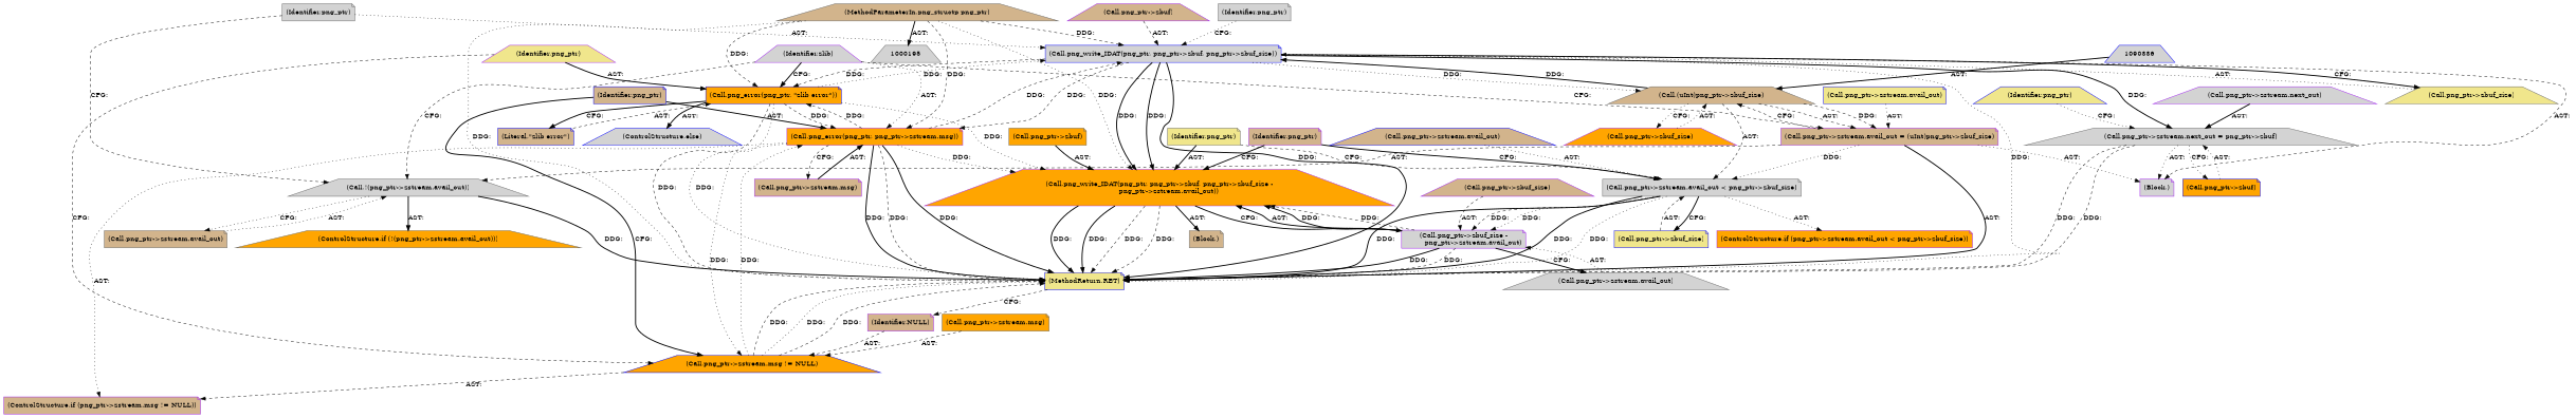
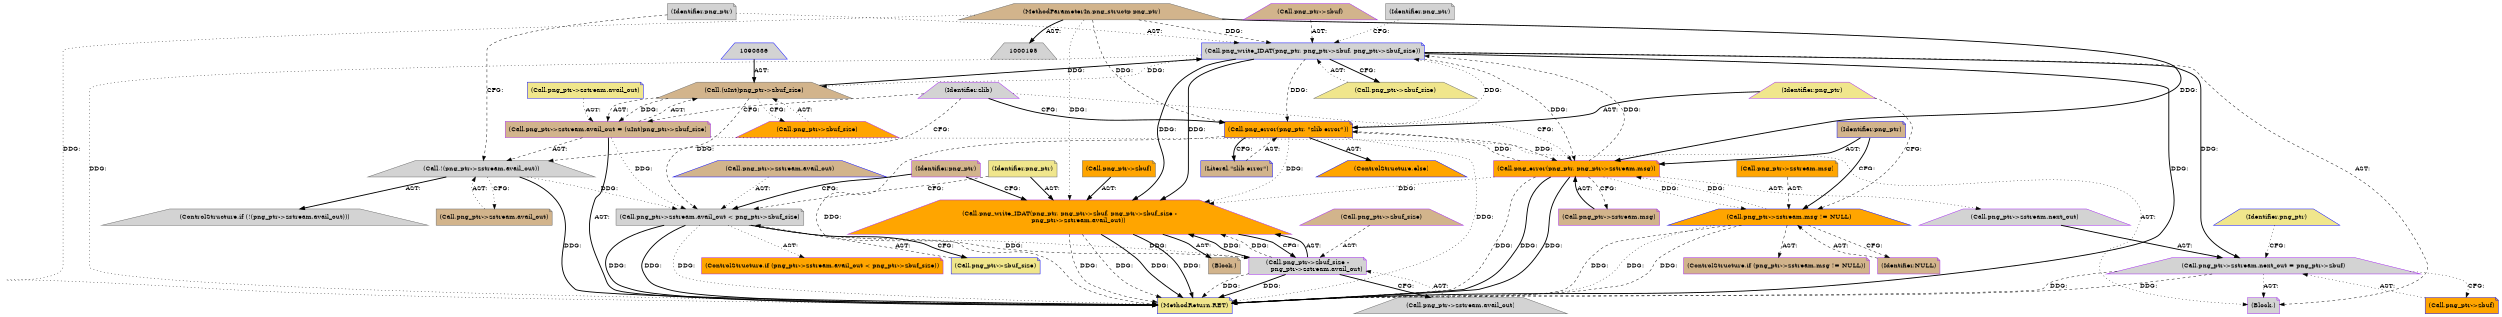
  digraph {
    node [color=purple fillcolor=lightgrey shape=note style=filled]
    edge [style=dashed]
    n1 [color=blue label="(Call,png_write_IDAT(png_ptr, png_ptr->zbuf, png_ptr->zbuf_size))"]
    n2 [color=blue fillcolor=orange label="(Call,png_error(png_ptr, \"zlib error\"))"]
    n3 [fillcolor=orange label="(Call,png_error(png_ptr, png_ptr->zstream.msg))"]
    n4 [color=gray40 fillcolor=tan label="(Call,(uInt)png_ptr->zbuf_size)" shape=trapezium]
-   n5 [color=gray40 label="(Call,png_ptr->zstream.next_out = png_ptr->zbuf)" shape=trapezium]
+   n5 [label="(Call,png_ptr->zstream.next_out = png_ptr->zbuf)" shape=trapezium]
    n6 [fillcolor=orange label="(Call,png_write_IDAT(png_ptr, png_ptr->zbuf, png_ptr->zbuf_size -\n         png_ptr->zstream.avail_out))" shape=trapezium]
    n7 [label="(Block,)"]
    n8 [color=gray40 fillcolor=khaki label="(Call,png_ptr->zbuf_size)" shape=trapezium]
    n9 [color=blue fillcolor=khaki label="(MethodReturn,RET)"]
    n10 [color=blue fillcolor=tan label="(Literal,\"zlib error\")"]
-   n11 [color=blue label="(ControlStructure,else)" shape=trapezium]
+   n11 [color=blue fillcolor=orange label="(ControlStructure,else)" shape=trapezium]
    n12 [color=blue fillcolor=orange label="(Call,png_ptr->zstream.msg != NULL)" shape=trapezium]
    n13 [fillcolor=tan label="(ControlStructure,if (png_ptr->zstream.msg != NULL))"]
    n14 [fillcolor=tan label="(Call,png_ptr->zstream.msg)"]
    n15 [fillcolor=tan label="(Call,png_ptr->zstream.avail_out = (uInt)png_ptr->zbuf_size)"]
    n16 [color=gray40 label="(Call,png_ptr->zstream.avail_out < png_ptr->zbuf_size)"]
    n17 [fillcolor=orange label="(Call,png_ptr->zbuf_size)" shape=trapezium]
    n18 [color=blue fillcolor=orange label="(Call,png_ptr->zbuf)"]
    n19 [label="(Call,png_ptr->zbuf_size -\n         png_ptr->zstream.avail_out)"]
    n20 [color=gray40 fillcolor=tan label="(Block,)"]
    n21 [fillcolor=tan label="(Identifier,NULL)"]
    n22 [color=gray40 fillcolor=tan label="(MethodParameterIn,png_structp png_ptr)" shape=trapezium]
    n23 [color=gray40 label=1000195 shape=trapezium]
    n24 [color=gray40 label="(Call,!(png_ptr->zstream.avail_out))" shape=trapezium]
    n25 [color=blue fillcolor=khaki label="(Call,png_ptr->zbuf_size)"]
    n26 [fillcolor=orange label="(ControlStructure,if (png_ptr->zstream.avail_out < png_ptr->zbuf_size))"]
    n27 [color=gray40 label="(Call,png_ptr->zstream.avail_out)" shape=trapezium]
-   n28 [color=gray40 fillcolor=orange label="(ControlStructure,if (!(png_ptr->zstream.avail_out)))" shape=trapezium]
+   n28 [color=gray40 label="(ControlStructure,if (!(png_ptr->zstream.avail_out)))" shape=trapezium]
    n29 [color=gray40 fillcolor=tan label="(Call,png_ptr->zstream.avail_out)"]
    n30 [color=blue fillcolor=tan label="(Call,png_ptr->zstream.avail_out)" shape=trapezium]
    n31 [fillcolor=tan label="(Call,png_ptr->zbuf)" shape=trapezium]
    n32 [color=blue fillcolor=khaki label="(Call,png_ptr->zstream.avail_out)"]
    n33 [color=gray40 fillcolor=orange label="(Call,png_ptr->zstream.msg)"]
    n34 [fillcolor=tan label="(Identifier,png_ptr)"]
    n35 [fillcolor=khaki label="(Identifier,png_ptr)" shape=trapezium]
    n36 [color=gray40 label="(Identifier,png_ptr)"]
    n37 [label="(Identifier,zlib)" shape=trapezium]
    n38 [color=gray40 fillcolor=orange label="(Call,png_ptr->zbuf)"]
    n39 [fillcolor=tan label="(Call,png_ptr->zbuf_size)" shape=trapezium]
    n40 [color=gray40 label="(Identifier,png_ptr)"]
    n41 [color=blue fillcolor=tan label="(Identifier,png_ptr)"]
    n42 [label="(Call,png_ptr->zstream.next_out)" shape=trapezium]
    n43 [color=blue fillcolor=khaki label="(Identifier,png_ptr)" shape=trapezium]
    n44 [color=gray40 fillcolor=khaki label="(Identifier,png_ptr)"]
    n45 [color=blue label=1090336 shape=trapezium]
    n1 -> n2 [label="DDG: "]
    n1 -> n3 [label="DDG: "]
    n1 -> n4 [label="DDG: " style=dotted]
    n1 -> n5 [label="DDG: " style=bold]
    n1 -> n6 [label="DDG: " style=bold]
    n1 -> n6 [label="DDG: " style=bold]
    n1 -> n7 [label="AST: "]
    n1 -> n8 [label="CFG: " style=bold]
    n1 -> n9 [label="DDG: " style=dotted]
    n1 -> n9 [label="DDG: " style=bold]
    n2 -> n1 [label="DDG: " style=dotted]
    n2 -> n3 [label="DDG: "]
    n2 -> n6 [label="DDG: " style=dotted]
    n2 -> n9 [label="DDG: "]
    n2 -> n9 [label="DDG: " style=dotted]
    n2 -> n10 [label="CFG: " style=bold]
    n2 -> n11 [label="AST: " style=bold]
    n3 -> n1 [label="DDG: "]
    n3 -> n2 [label="DDG: "]
    n3 -> n6 [label="DDG: " style=dotted]
    n3 -> n9 [label="DDG: "]
    n3 -> n9 [label="DDG: " style=bold]
    n3 -> n9 [label="DDG: " style=bold]
    n3 -> n12 [label="DDG: " style=dotted]
-   n3 -> n13 [label="AST: " style=dotted]
+   n3 -> n42 [label="AST: " style=dotted]
    n3 -> n14 [label="CFG: "]
    n4 -> n1 [label="DDG: " style=bold]
    n4 -> n15 [label="AST: "]
    n4 -> n15 [label="DDG: "]
-   n4 -> n16 [label="AST: "]
+   n4 -> n16 [label="DDG: "]
    n4 -> n17 [label="CFG: " style=dotted]
    n5 -> n7 [label="AST: " style=dotted]
    n5 -> n9 [label="DDG: "]
    n5 -> n9 [label="DDG: "]
    n5 -> n18 [label="CFG: " style=dotted]
    n6 -> n9 [label="DDG: "]
    n6 -> n9 [label="DDG: "]
    n6 -> n9 [label="DDG: " style=bold]
    n6 -> n9 [label="DDG: " style=bold]
    n6 -> n19 [label="CFG: " style=bold]
    n6 -> n20 [label="AST: " style=bold]
    n8 -> n1 [label="AST: " style=dotted]
    n10 -> n2 [label="AST: "]
    n12 -> n3 [label="DDG: " style=dotted]
    n12 -> n9 [label="DDG: "]
    n12 -> n9 [label="DDG: " style=dotted]
    n12 -> n9 [label="DDG: "]
    n12 -> n13 [label="AST: "]
-   n9 -> n21 [label="CFG: "]
+   n12 -> n21 [label="CFG: "]
    n14 -> n3 [label="AST: " style=bold]
-   n15 -> n4 [label="CFG: "]
+   n15 -> n4 [label="AST: "]
    n15 -> n7 [label="AST: " style=dotted]
    n15 -> n9 [label="AST: " style=bold]
    n15 -> n16 [label="DDG: " style=dotted]
    n15 -> n24 [label="AST: "]
    n16 -> n9 [label="DDG: " style=bold]
    n16 -> n9 [label="DDG: " style=bold]
    n16 -> n9 [label="DDG: " style=dotted]
    n16 -> n19 [label="DDG: "]
    n16 -> n19 [label="DDG: " style=dotted]
    n16 -> n25 [label="CFG: " style=bold]
    n16 -> n26 [label="AST: " style=dotted]
    n17 -> n4 [label="AST: " style=dotted]
    n18 -> n5 [label="AST: " style=dotted]
    n19 -> n6 [label="AST: " style=bold]
    n19 -> n6 [label="DDG: " style=bold]
    n19 -> n6 [label="DDG: "]
    n19 -> n9 [label="DDG: " style=bold]
    n19 -> n9 [label="DDG: "]
    n19 -> n27 [label="CFG: " style=bold]
    n21 -> n12 [label="AST: "]
    n22 -> n1 [label="DDG: "]
    n22 -> n2 [label="DDG: "]
-   n22 -> n3 [label="DDG: "]
+   n22 -> n3 [label="DDG: " style=bold]
    n22 -> n6 [label="DDG: " style=dotted]
    n22 -> n9 [label="DDG: " style=dotted]
    n22 -> n23 [label="AST: " style=bold]
    n24 -> n9 [label="DDG: " style=bold]
+   n24 -> n16 [label="DDG: " style=dotted]
    n24 -> n28 [label="AST: " style=bold]
    n24 -> n29 [label="CFG: " style=dotted]
    n25 -> n16 [label="AST: "]
    n27 -> n19 [label="AST: " style=dotted]
    n29 -> n24 [label="AST: " style=dotted]
    n30 -> n16 [label="AST: " style=dotted]
    n31 -> n1 [label="AST: "]
    n32 -> n15 [label="AST: " style=dotted]
    n33 -> n12 [label="AST: "]
    n34 -> n6 [label="CFG: " style=bold]
    n34 -> n16 [label="CFG: " style=bold]
    n35 -> n2 [label="AST: " style=bold]
    n35 -> n12 [label="CFG: "]
    n36 -> n1 [label="CFG: " style=dotted]
    n37 -> n2 [label="CFG: " style=bold]
-   n37 -> n3 [label="AST: " style=dotted]
+   n37 -> n3 [label="CFG: " style=dotted]
    n37 -> n15 [label="CFG: "]
    n37 -> n24 [label="CFG: "]
    n38 -> n6 [label="AST: " style=bold]
    n39 -> n19 [label="AST: "]
    n40 -> n1 [label="AST: " style=dotted]
    n40 -> n24 [label="CFG: "]
    n41 -> n3 [label="AST: " style=bold]
    n41 -> n12 [label="CFG: " style=bold]
    n42 -> n5 [label="AST: " style=bold]
    n43 -> n5 [label="CFG: " style=dotted]
    n44 -> n6 [label="AST: " style=bold]
    n44 -> n16 [label="CFG: "]
    n45 -> n4 [label="AST: " style=bold]
  }
